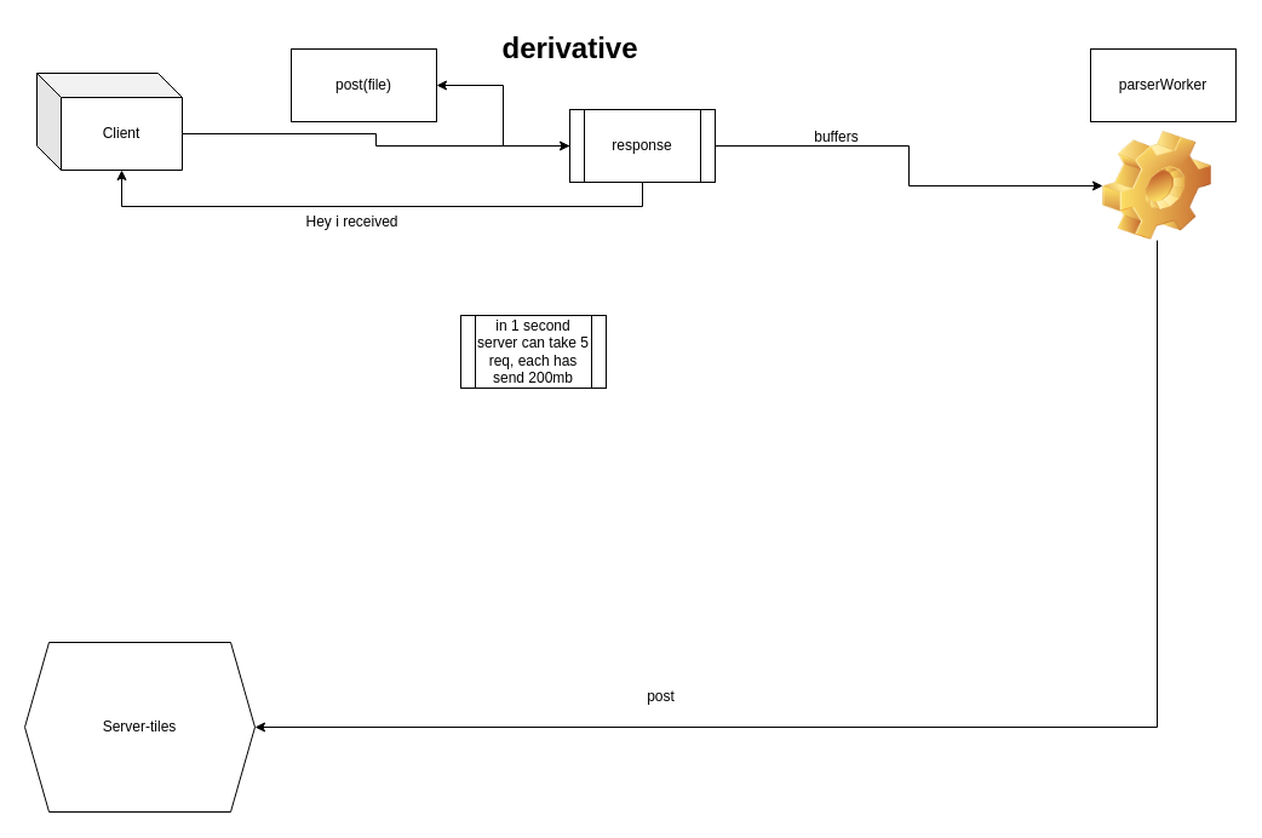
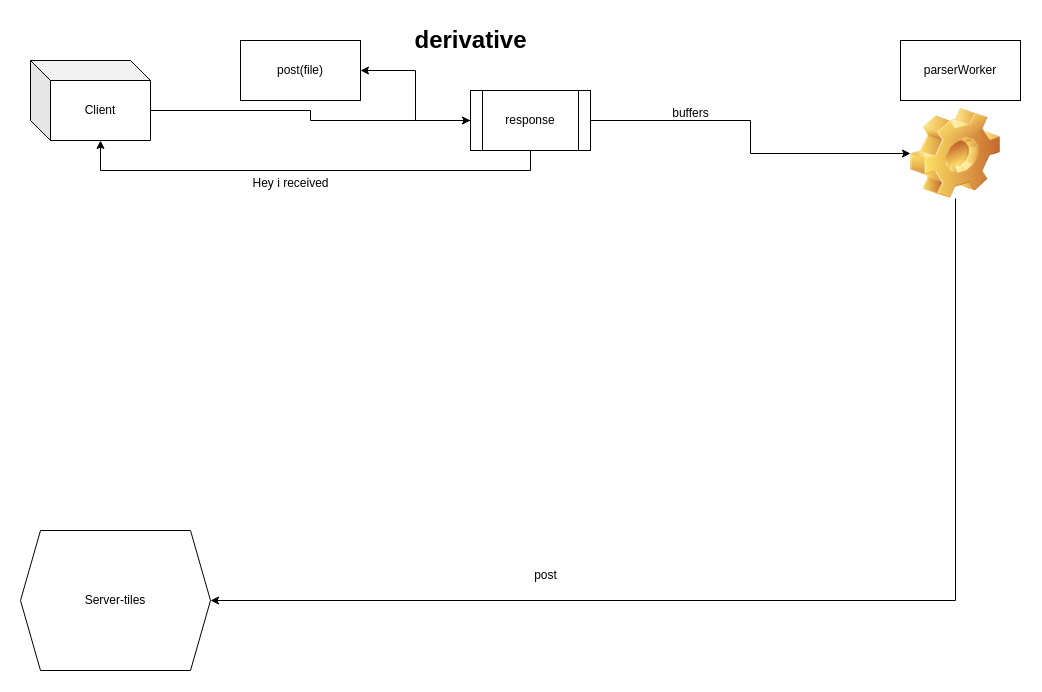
  <mxCell id="0" />
  <mxCell id="1" parent="0" />
  <mxCell id="2" style="edgeStyle=orthogonalEdgeStyle;rounded=0;orthogonalLoop=1;jettySize=auto;html=1;exitX=0;exitY=0;exitDx=120;exitDy=50;exitPerimeter=0;entryX=0;entryY=0.5;entryDx=0;entryDy=0;" edge="1" parent="1" source="3" target="9"><mxGeometry relative="1" as="geometry" /></mxCell>
  <mxCell id="3" value="Client" style="shape=cube;whiteSpace=wrap;html=1;boundedLbl=1;backgroundOutline=1;darkOpacity=0.05;darkOpacity2=0.1;" vertex="1" parent="1"><mxGeometry x="30" y="60" width="120" height="80" as="geometry" /></mxCell>
  <mxCell id="4" style="edgeStyle=orthogonalEdgeStyle;rounded=0;orthogonalLoop=1;jettySize=auto;html=1;exitX=0.5;exitY=1;exitDx=0;exitDy=0;entryX=1;entryY=0.5;entryDx=0;entryDy=0;" edge="1" parent="1" source="5" target="14"><mxGeometry relative="1" as="geometry" /></mxCell>
  <mxCell id="5" value="" style="shape=image;html=1;verticalLabelPosition=bottom;verticalAlign=top;imageAspect=0;image=img/clipart/Gear_128x128.png" vertex="1" parent="1"><mxGeometry x="910" y="108" width="90" height="90" as="geometry" /></mxCell>
  <mxCell id="6" value="post(file)" style="whiteSpace=wrap;html=1;" vertex="1" parent="1"><mxGeometry x="240" y="40" width="120" height="60" as="geometry" /></mxCell>
  <mxCell id="7" style="edgeStyle=orthogonalEdgeStyle;rounded=0;orthogonalLoop=1;jettySize=auto;html=1;exitX=1;exitY=0.5;exitDx=0;exitDy=0;" edge="1" parent="1" source="9" target="5"><mxGeometry relative="1" as="geometry" /></mxCell>
  <mxCell id="8" value="" style="edgeStyle=orthogonalEdgeStyle;rounded=0;orthogonalLoop=1;jettySize=auto;html=1;" edge="1" parent="1" source="9" target="6"><mxGeometry relative="1" as="geometry" /></mxCell>
  <mxCell id="9" value="response" style="shape=process;whiteSpace=wrap;html=1;backgroundOutline=1;" vertex="1" parent="1"><mxGeometry x="470" y="90" width="120" height="60" as="geometry" /></mxCell>
  <mxCell id="10" style="edgeStyle=orthogonalEdgeStyle;rounded=0;orthogonalLoop=1;jettySize=auto;html=1;exitX=0.5;exitY=1;exitDx=0;exitDy=0;entryX=0;entryY=0;entryDx=70;entryDy=80;entryPerimeter=0;" edge="1" parent="1" source="9" target="3"><mxGeometry relative="1" as="geometry" /></mxCell>
  <mxCell id="11" value="Hey i received" style="text;html=1;align=center;verticalAlign=middle;resizable=0;points=[];autosize=1;strokeColor=none;fillColor=none;" vertex="1" parent="1"><mxGeometry x="240" y="168" width="100" height="30" as="geometry" /></mxCell>
  <mxCell id="12" value="buffers" style="text;html=1;align=center;verticalAlign=middle;resizable=0;points=[];autosize=1;strokeColor=none;fillColor=none;" vertex="1" parent="1"><mxGeometry x="660" y="98" width="60" height="30" as="geometry" /></mxCell>
  <mxCell id="13" value="parserWorker" style="whiteSpace=wrap;html=1;" vertex="1" parent="1"><mxGeometry x="900" y="40" width="120" height="60" as="geometry" /></mxCell>
  <mxCell id="14" value="Server-tiles" style="shape=hexagon;perimeter=hexagonPerimeter2;whiteSpace=wrap;html=1;fixedSize=1;" vertex="1" parent="1"><mxGeometry x="20" y="530" width="190" height="140" as="geometry" /></mxCell>
  <mxCell id="15" value="&lt;b&gt;&lt;font style=&quot;font-size: 24px;&quot;&gt;derivative&lt;/font&gt;&lt;/b&gt;" style="text;html=1;align=center;verticalAlign=middle;resizable=0;points=[];autosize=1;strokeColor=none;fillColor=none;" vertex="1" parent="1"><mxGeometry x="400" y="20" width="140" height="40" as="geometry" /></mxCell>
  <mxCell id="16" value="post" style="text;html=1;align=center;verticalAlign=middle;resizable=0;points=[];autosize=1;strokeColor=none;fillColor=none;" vertex="1" parent="1"><mxGeometry x="520" y="560" width="50" height="30" as="geometry" /></mxCell>
- <mxCell id="17" value="in 1 second server can take 5 req, each has send 200mb" style="shape=process;whiteSpace=wrap;html=1;backgroundOutline=1;" vertex="1" parent="1"><mxGeometry x="380" y="260" width="120" height="60" as="geometry" /></mxCell>
